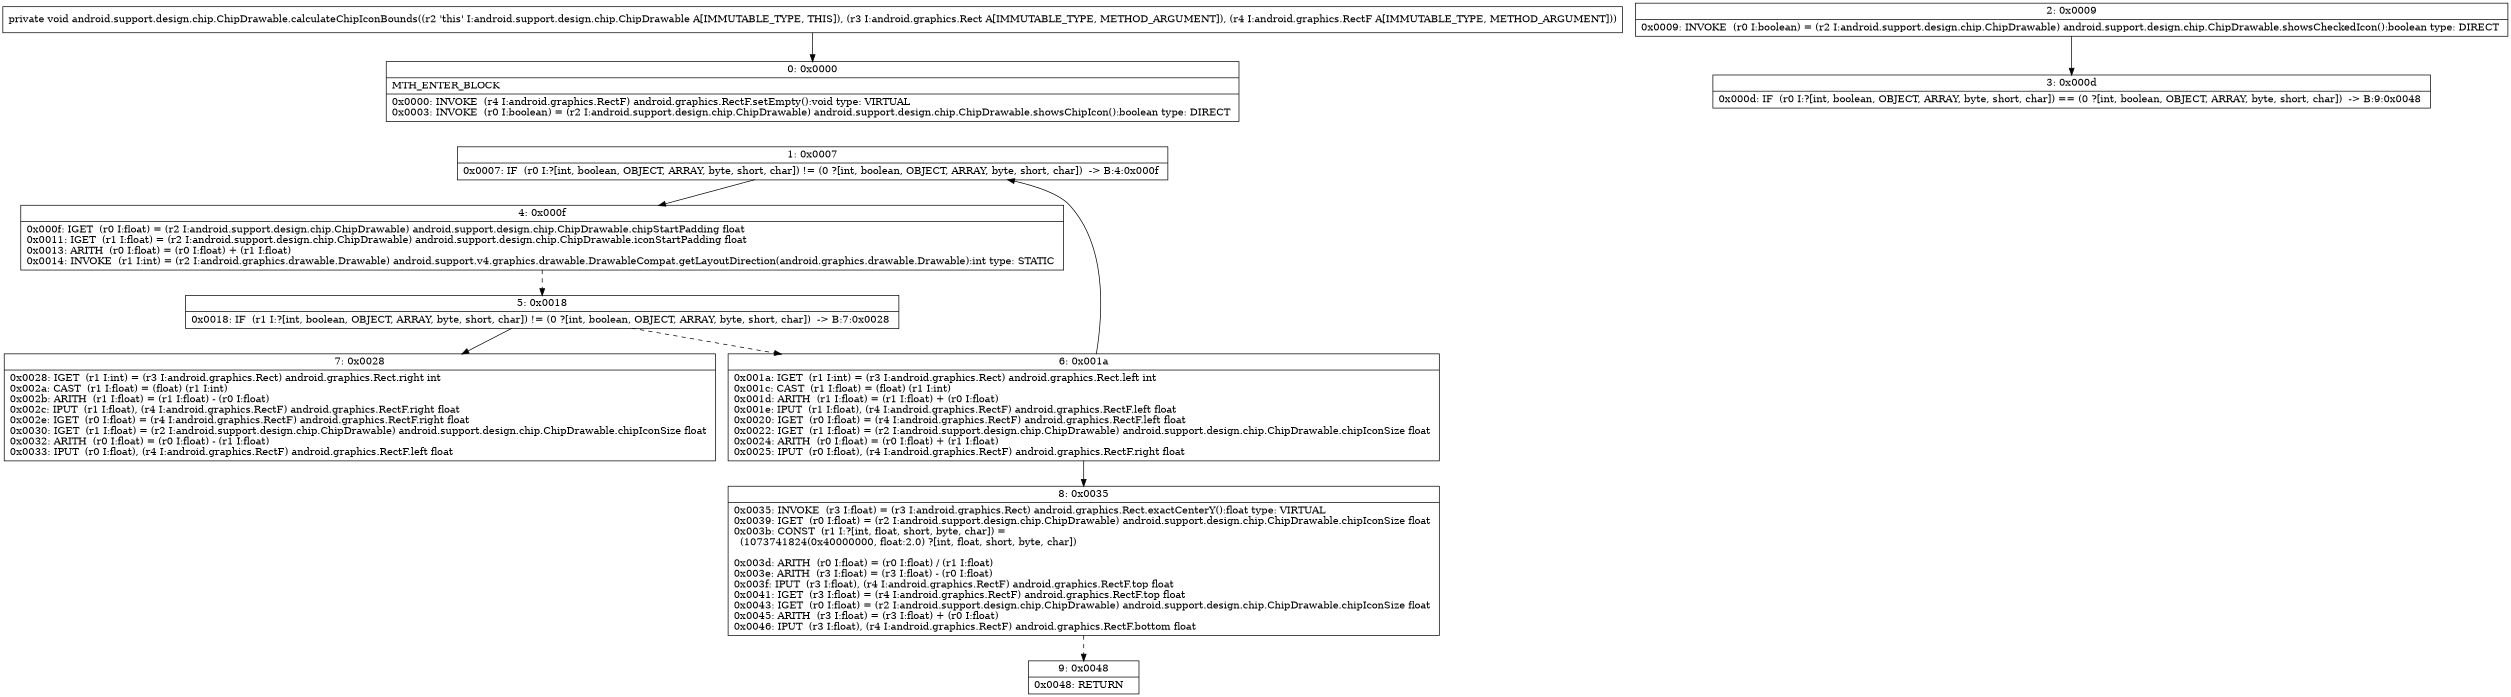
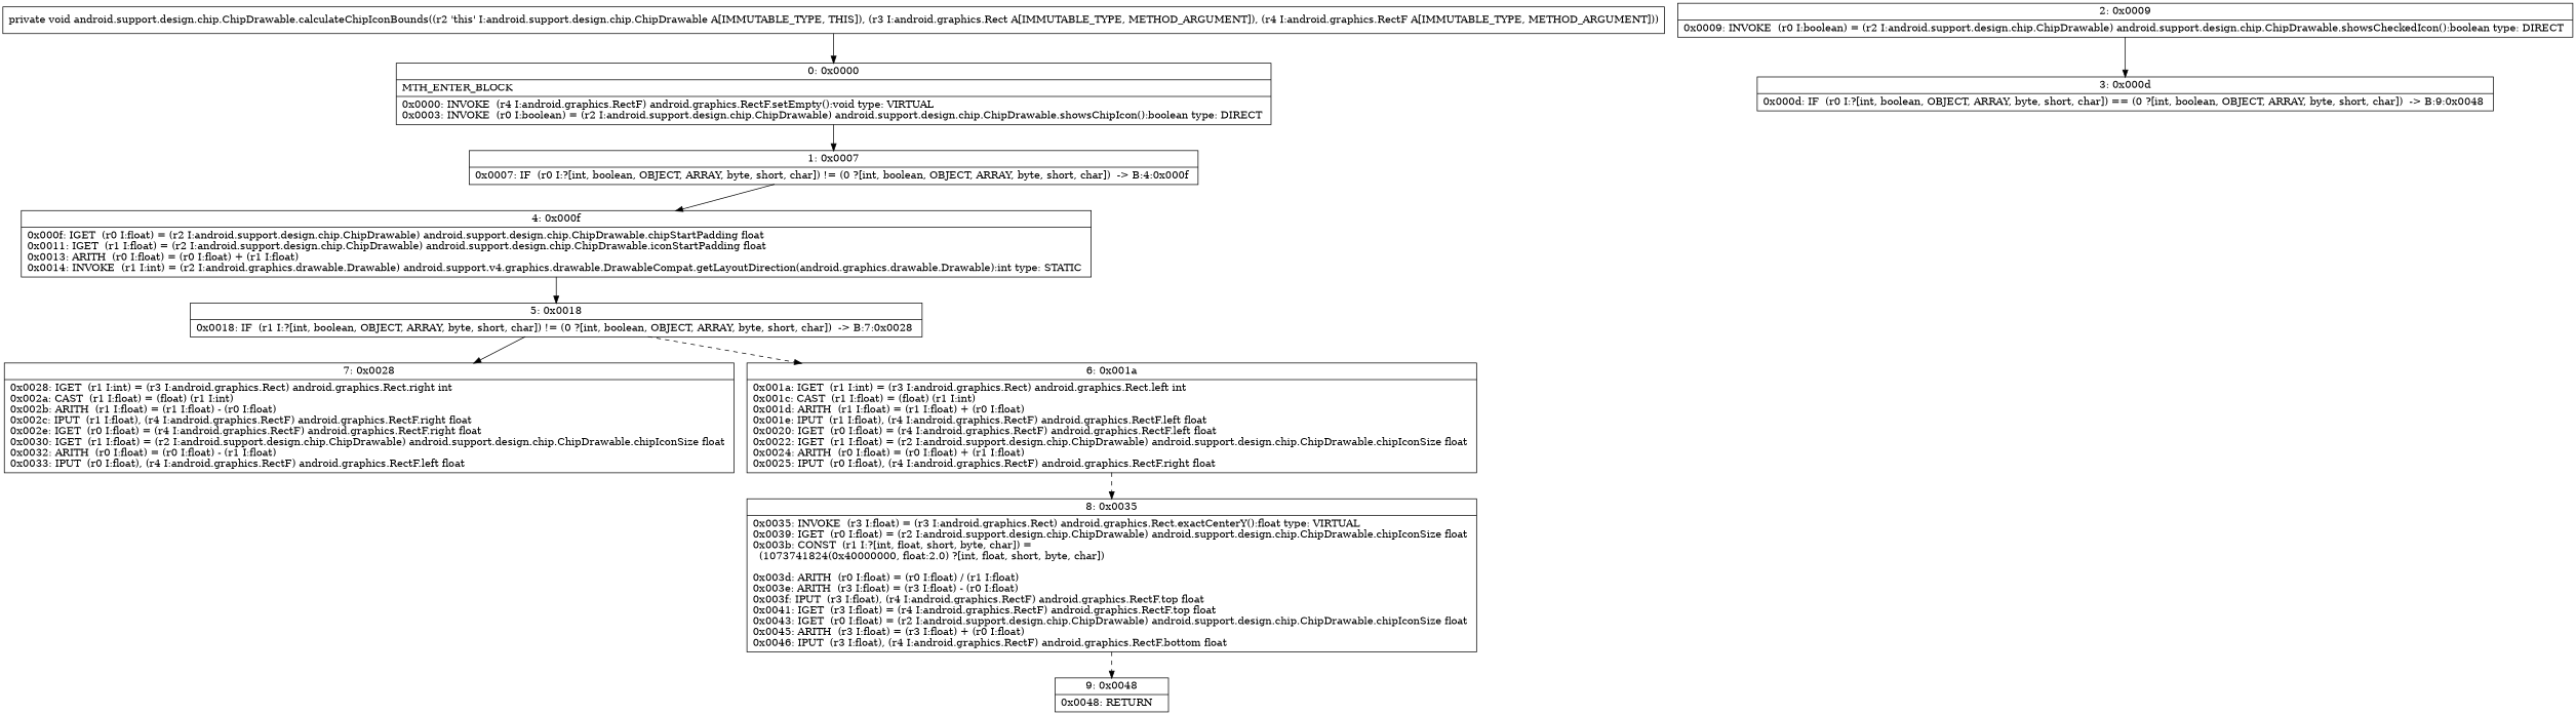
  digraph {
    node [shape=record]
    n1 [label="{0\:\ 0x0000|MTH_ENTER_BLOCK\l|0x0000: INVOKE  (r4 I:android.graphics.RectF) android.graphics.RectF.setEmpty():void type: VIRTUAL \l0x0003: INVOKE  (r0 I:boolean) = (r2 I:android.support.design.chip.ChipDrawable) android.support.design.chip.ChipDrawable.showsChipIcon():boolean type: DIRECT \l}"]
    n2 [label="{1\:\ 0x0007|0x0007: IF  (r0 I:?[int, boolean, OBJECT, ARRAY, byte, short, char]) != (0 ?[int, boolean, OBJECT, ARRAY, byte, short, char])  \-\> B:4:0x000f \l}"]
    n3 [label="{4\:\ 0x000f|0x000f: IGET  (r0 I:float) = (r2 I:android.support.design.chip.ChipDrawable) android.support.design.chip.ChipDrawable.chipStartPadding float \l0x0011: IGET  (r1 I:float) = (r2 I:android.support.design.chip.ChipDrawable) android.support.design.chip.ChipDrawable.iconStartPadding float \l0x0013: ARITH  (r0 I:float) = (r0 I:float) + (r1 I:float) \l0x0014: INVOKE  (r1 I:int) = (r2 I:android.graphics.drawable.Drawable) android.support.v4.graphics.drawable.DrawableCompat.getLayoutDirection(android.graphics.drawable.Drawable):int type: STATIC \l}"]
    n4 [label="{2\:\ 0x0009|0x0009: INVOKE  (r0 I:boolean) = (r2 I:android.support.design.chip.ChipDrawable) android.support.design.chip.ChipDrawable.showsCheckedIcon():boolean type: DIRECT \l}"]
    n5 [label="{3\:\ 0x000d|0x000d: IF  (r0 I:?[int, boolean, OBJECT, ARRAY, byte, short, char]) == (0 ?[int, boolean, OBJECT, ARRAY, byte, short, char])  \-\> B:9:0x0048 \l}"]
    n6 [label="{5\:\ 0x0018|0x0018: IF  (r1 I:?[int, boolean, OBJECT, ARRAY, byte, short, char]) != (0 ?[int, boolean, OBJECT, ARRAY, byte, short, char])  \-\> B:7:0x0028 \l}"]
    n7 [label="{9\:\ 0x0048|0x0048: RETURN   \l}"]
    n8 [label="{6\:\ 0x001a|0x001a: IGET  (r1 I:int) = (r3 I:android.graphics.Rect) android.graphics.Rect.left int \l0x001c: CAST  (r1 I:float) = (float) (r1 I:int) \l0x001d: ARITH  (r1 I:float) = (r1 I:float) + (r0 I:float) \l0x001e: IPUT  (r1 I:float), (r4 I:android.graphics.RectF) android.graphics.RectF.left float \l0x0020: IGET  (r0 I:float) = (r4 I:android.graphics.RectF) android.graphics.RectF.left float \l0x0022: IGET  (r1 I:float) = (r2 I:android.support.design.chip.ChipDrawable) android.support.design.chip.ChipDrawable.chipIconSize float \l0x0024: ARITH  (r0 I:float) = (r0 I:float) + (r1 I:float) \l0x0025: IPUT  (r0 I:float), (r4 I:android.graphics.RectF) android.graphics.RectF.right float \l}"]
    n9 [label="{7\:\ 0x0028|0x0028: IGET  (r1 I:int) = (r3 I:android.graphics.Rect) android.graphics.Rect.right int \l0x002a: CAST  (r1 I:float) = (float) (r1 I:int) \l0x002b: ARITH  (r1 I:float) = (r1 I:float) \- (r0 I:float) \l0x002c: IPUT  (r1 I:float), (r4 I:android.graphics.RectF) android.graphics.RectF.right float \l0x002e: IGET  (r0 I:float) = (r4 I:android.graphics.RectF) android.graphics.RectF.right float \l0x0030: IGET  (r1 I:float) = (r2 I:android.support.design.chip.ChipDrawable) android.support.design.chip.ChipDrawable.chipIconSize float \l0x0032: ARITH  (r0 I:float) = (r0 I:float) \- (r1 I:float) \l0x0033: IPUT  (r0 I:float), (r4 I:android.graphics.RectF) android.graphics.RectF.left float \l}"]
    n10 [label="{8\:\ 0x0035|0x0035: INVOKE  (r3 I:float) = (r3 I:android.graphics.Rect) android.graphics.Rect.exactCenterY():float type: VIRTUAL \l0x0039: IGET  (r0 I:float) = (r2 I:android.support.design.chip.ChipDrawable) android.support.design.chip.ChipDrawable.chipIconSize float \l0x003b: CONST  (r1 I:?[int, float, short, byte, char]) = \l  (1073741824(0x40000000, float:2.0) ?[int, float, short, byte, char])\l \l0x003d: ARITH  (r0 I:float) = (r0 I:float) \/ (r1 I:float) \l0x003e: ARITH  (r3 I:float) = (r3 I:float) \- (r0 I:float) \l0x003f: IPUT  (r3 I:float), (r4 I:android.graphics.RectF) android.graphics.RectF.top float \l0x0041: IGET  (r3 I:float) = (r4 I:android.graphics.RectF) android.graphics.RectF.top float \l0x0043: IGET  (r0 I:float) = (r2 I:android.support.design.chip.ChipDrawable) android.support.design.chip.ChipDrawable.chipIconSize float \l0x0045: ARITH  (r3 I:float) = (r3 I:float) + (r0 I:float) \l0x0046: IPUT  (r3 I:float), (r4 I:android.graphics.RectF) android.graphics.RectF.bottom float \l}"]
    n11 [label="{private void android.support.design.chip.ChipDrawable.calculateChipIconBounds((r2 'this' I:android.support.design.chip.ChipDrawable A[IMMUTABLE_TYPE, THIS]), (r3 I:android.graphics.Rect A[IMMUTABLE_TYPE, METHOD_ARGUMENT]), (r4 I:android.graphics.RectF A[IMMUTABLE_TYPE, METHOD_ARGUMENT])) }"]
-   n8 -> n2
+   n1 -> n2
    n2 -> n3
-   n3 -> n6 [style=dashed]
+   n3 -> n6
    n4 -> n5
    n6 -> n8 [style=dashed]
    n6 -> n9
-   n8 -> n10
+   n8 -> n10 [style=dashed]
    n10 -> n7 [style=dashed]
    n11 -> n1
  }
